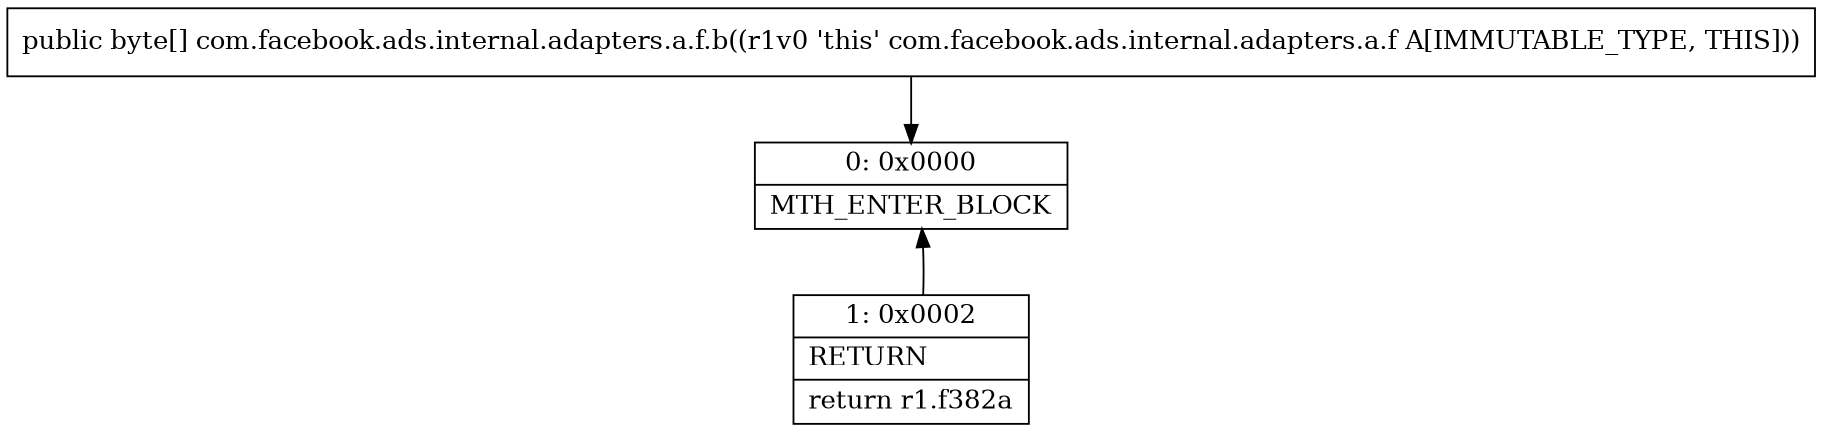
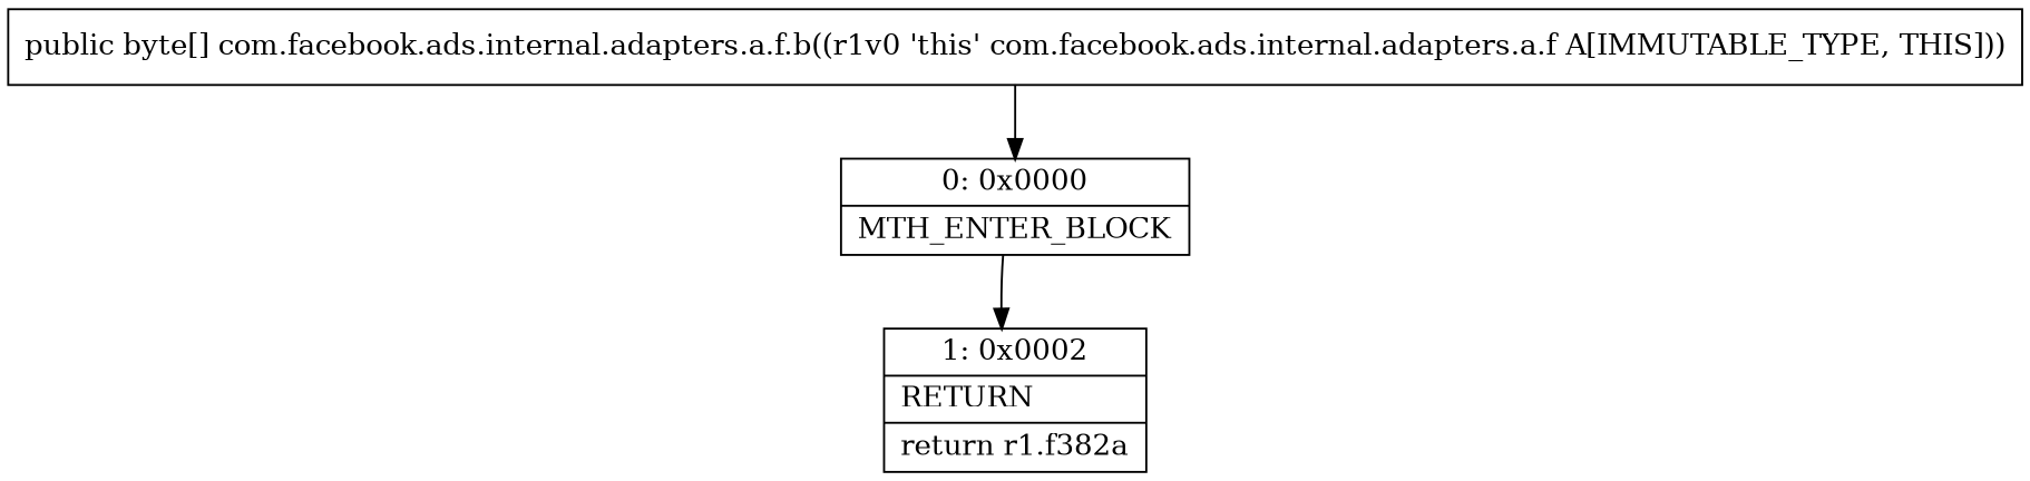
  digraph {
    node [shape=record]
    n1 [label="{0\:\ 0x0000|MTH_ENTER_BLOCK\l}"]
    n2 [label="{1\:\ 0x0002|RETURN\l|return r1.f382a\l}"]
    n3 [label="{public byte[] com.facebook.ads.internal.adapters.a.f.b((r1v0 'this' com.facebook.ads.internal.adapters.a.f A[IMMUTABLE_TYPE, THIS])) }"]
-   n2 -> n1
+   n1 -> n2
    n3 -> n1
  }
